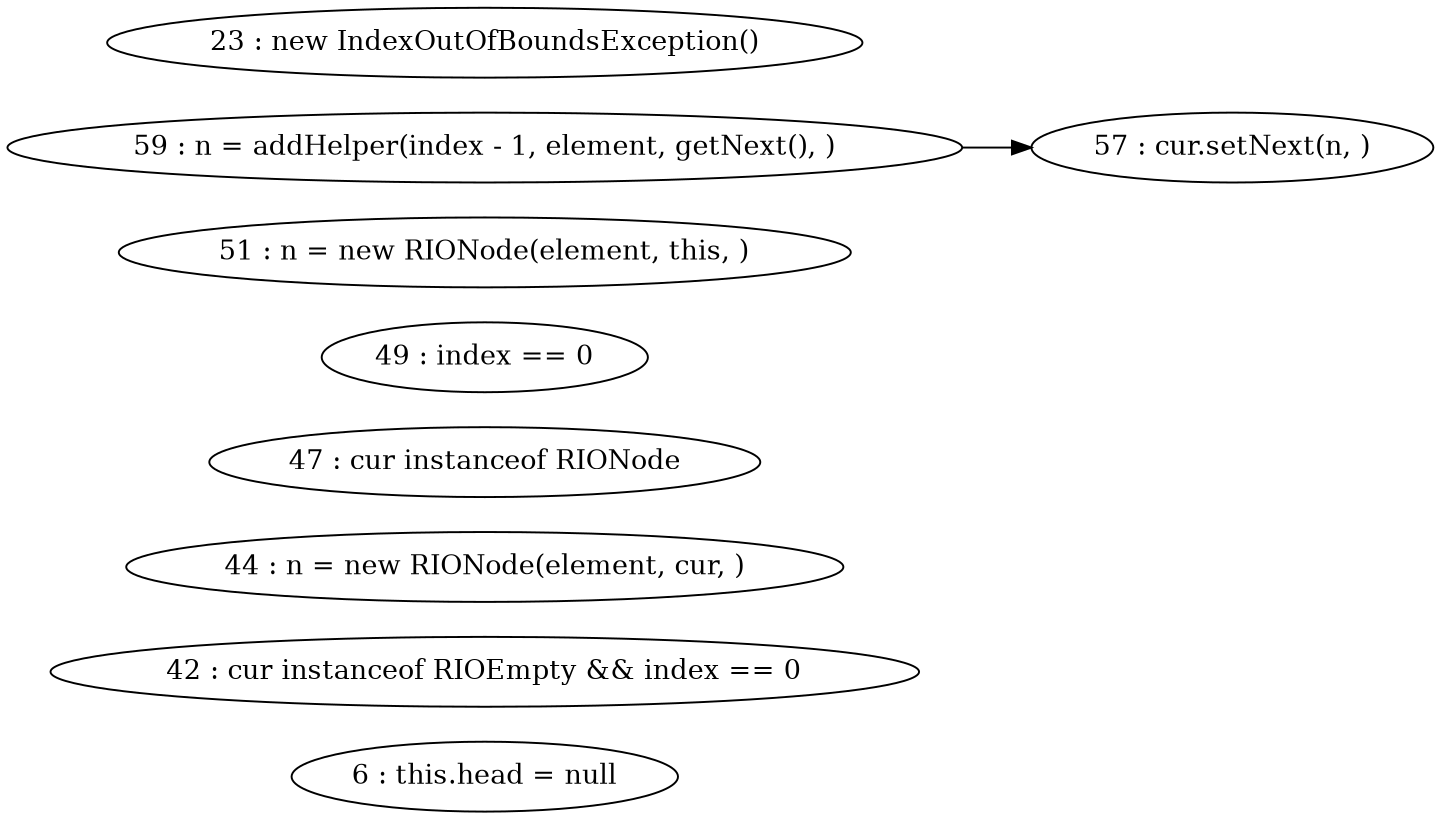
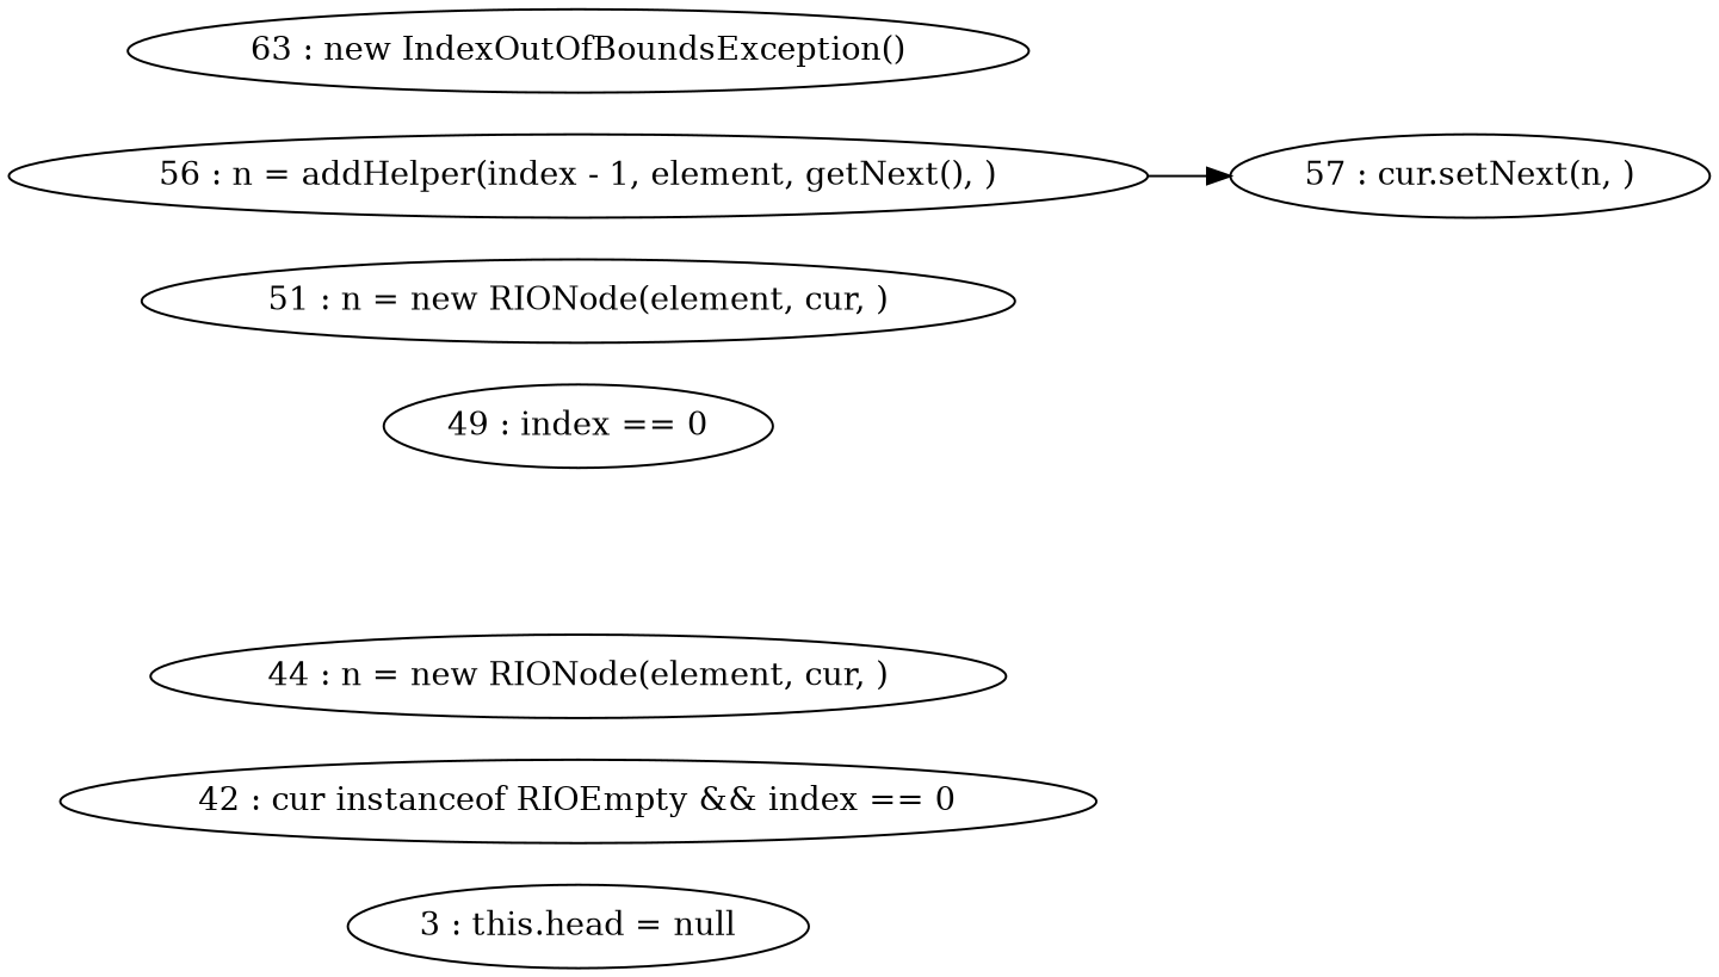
  digraph {
    rankdir=LR
-   "6 : this.head = null"
+   "6 : this.head = null" [label="3 : this.head = null"]
    "42 : cur instanceof RIOEmpty && index == 0"
    "44 : n = new RIONode(element, cur, )"
-   "47 : cur instanceof RIONode"
    "49 : index == 0"
-   "51 : n = new RIONode(element, cur, )" [label="51 : n = new RIONode(element, this, )"]
-   "56 : n = addHelper(index - 1, element, getNext(), )" [label="59 : n = addHelper(index - 1, element, getNext(), )"]
+   "51 : n = new RIONode(element, cur, )"
+   "56 : n = addHelper(index - 1, element, getNext(), )"
    "57 : cur.setNext(n, )"
-   "63 : new IndexOutOfBoundsException()" [label="23 : new IndexOutOfBoundsException()"]
+   "63 : new IndexOutOfBoundsException()"
    "56 : n = addHelper(index - 1, element, getNext(), )" -> "57 : cur.setNext(n, )"
  }
